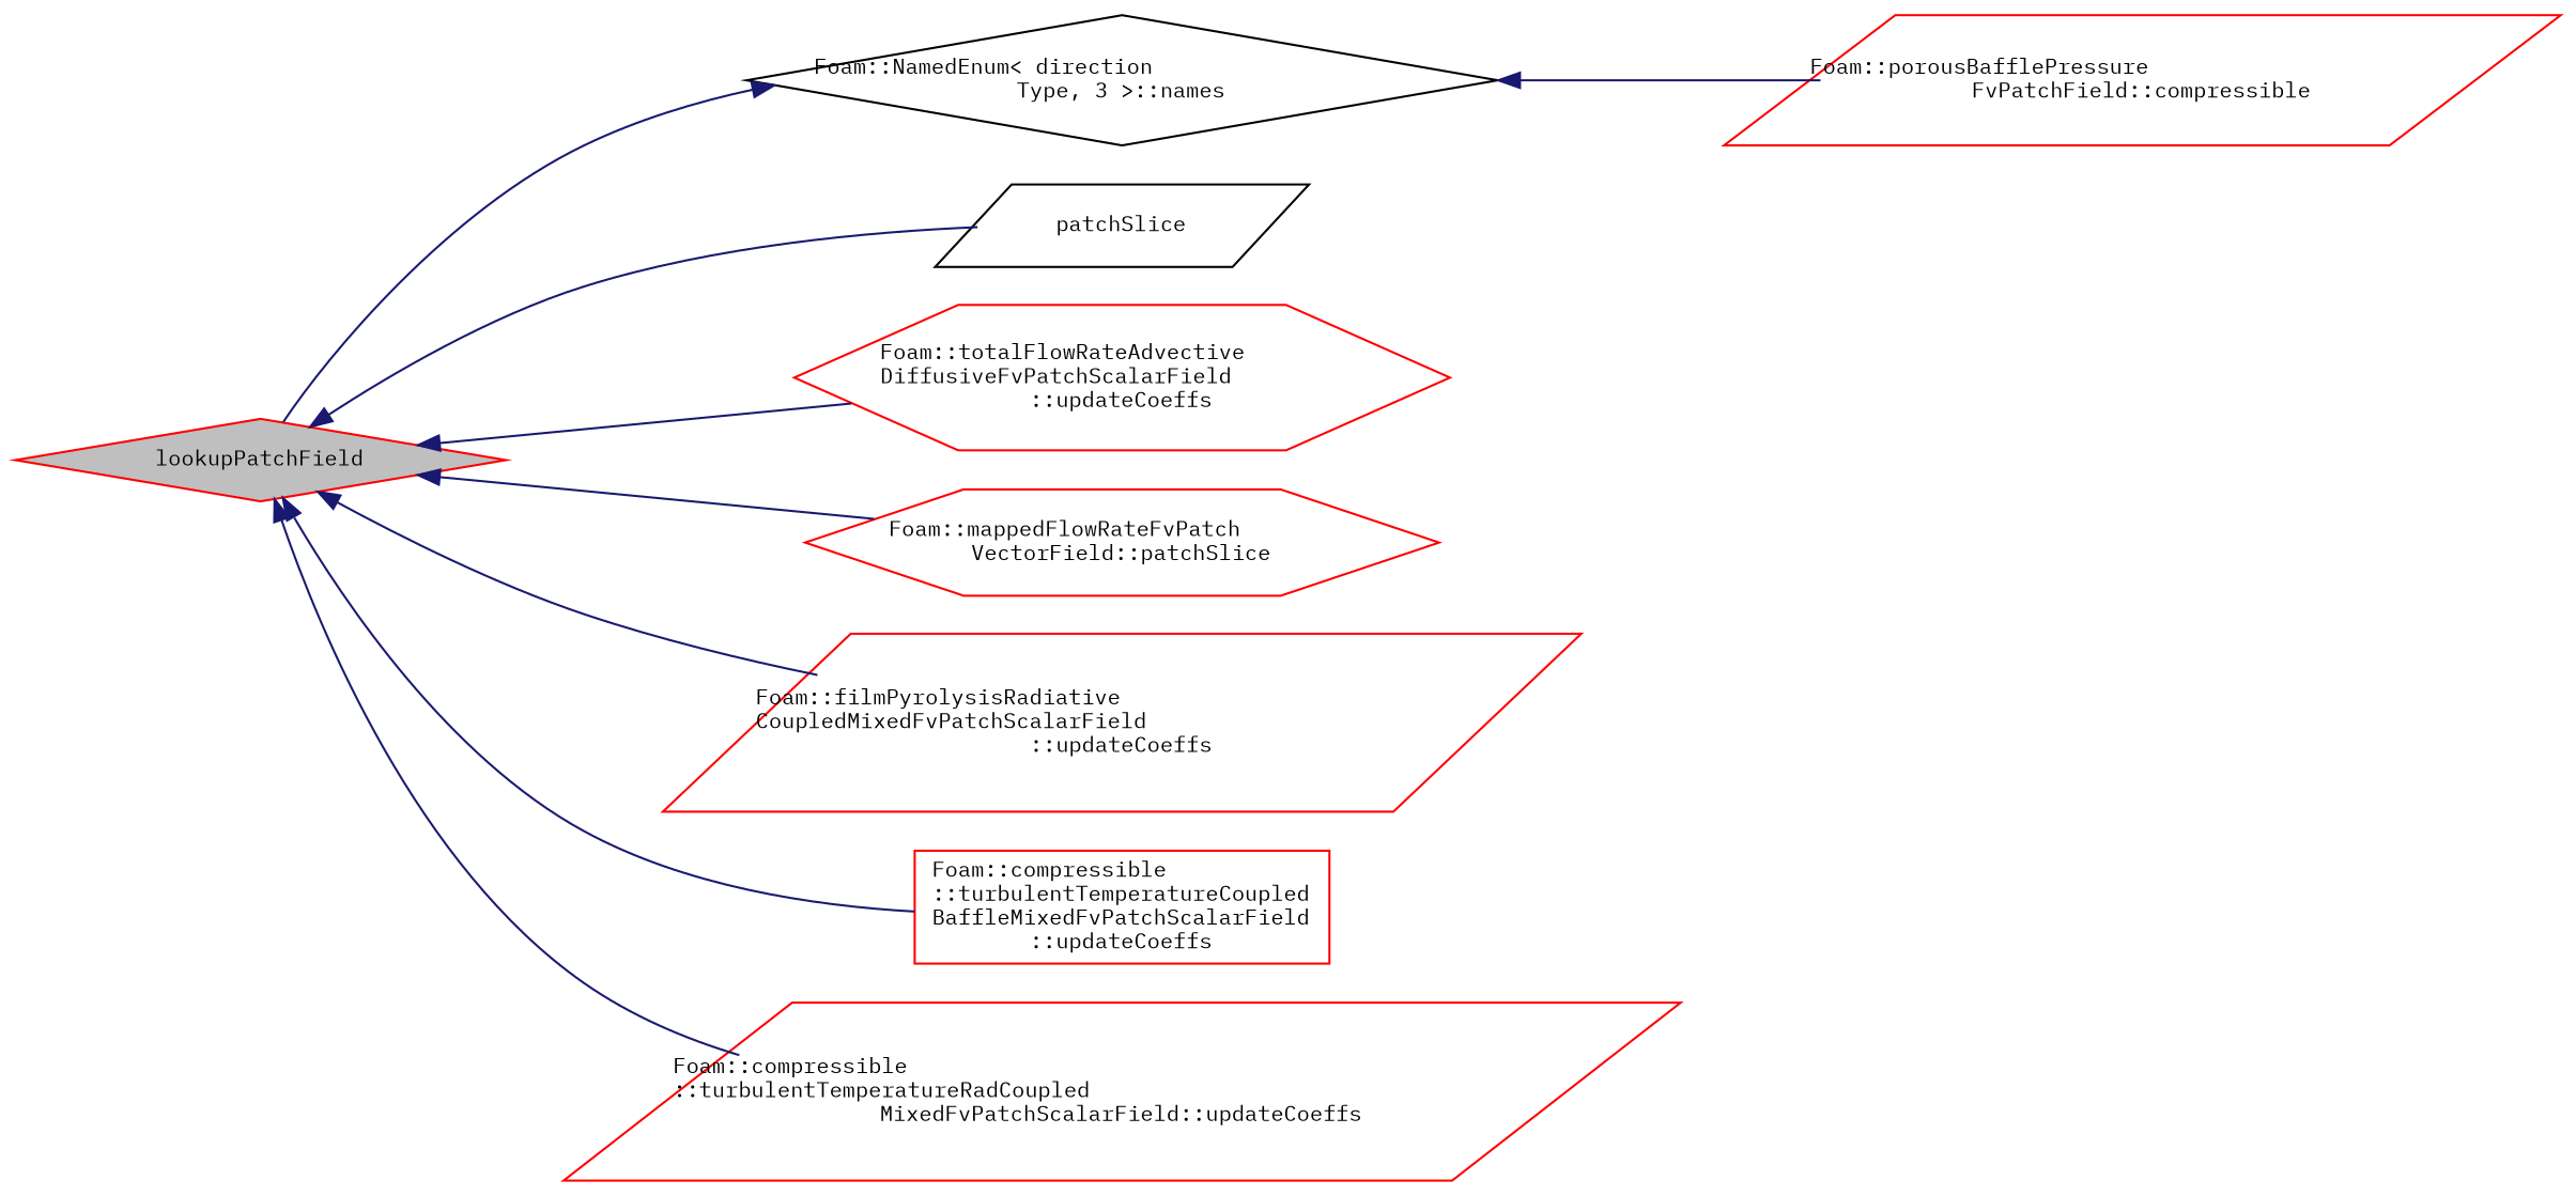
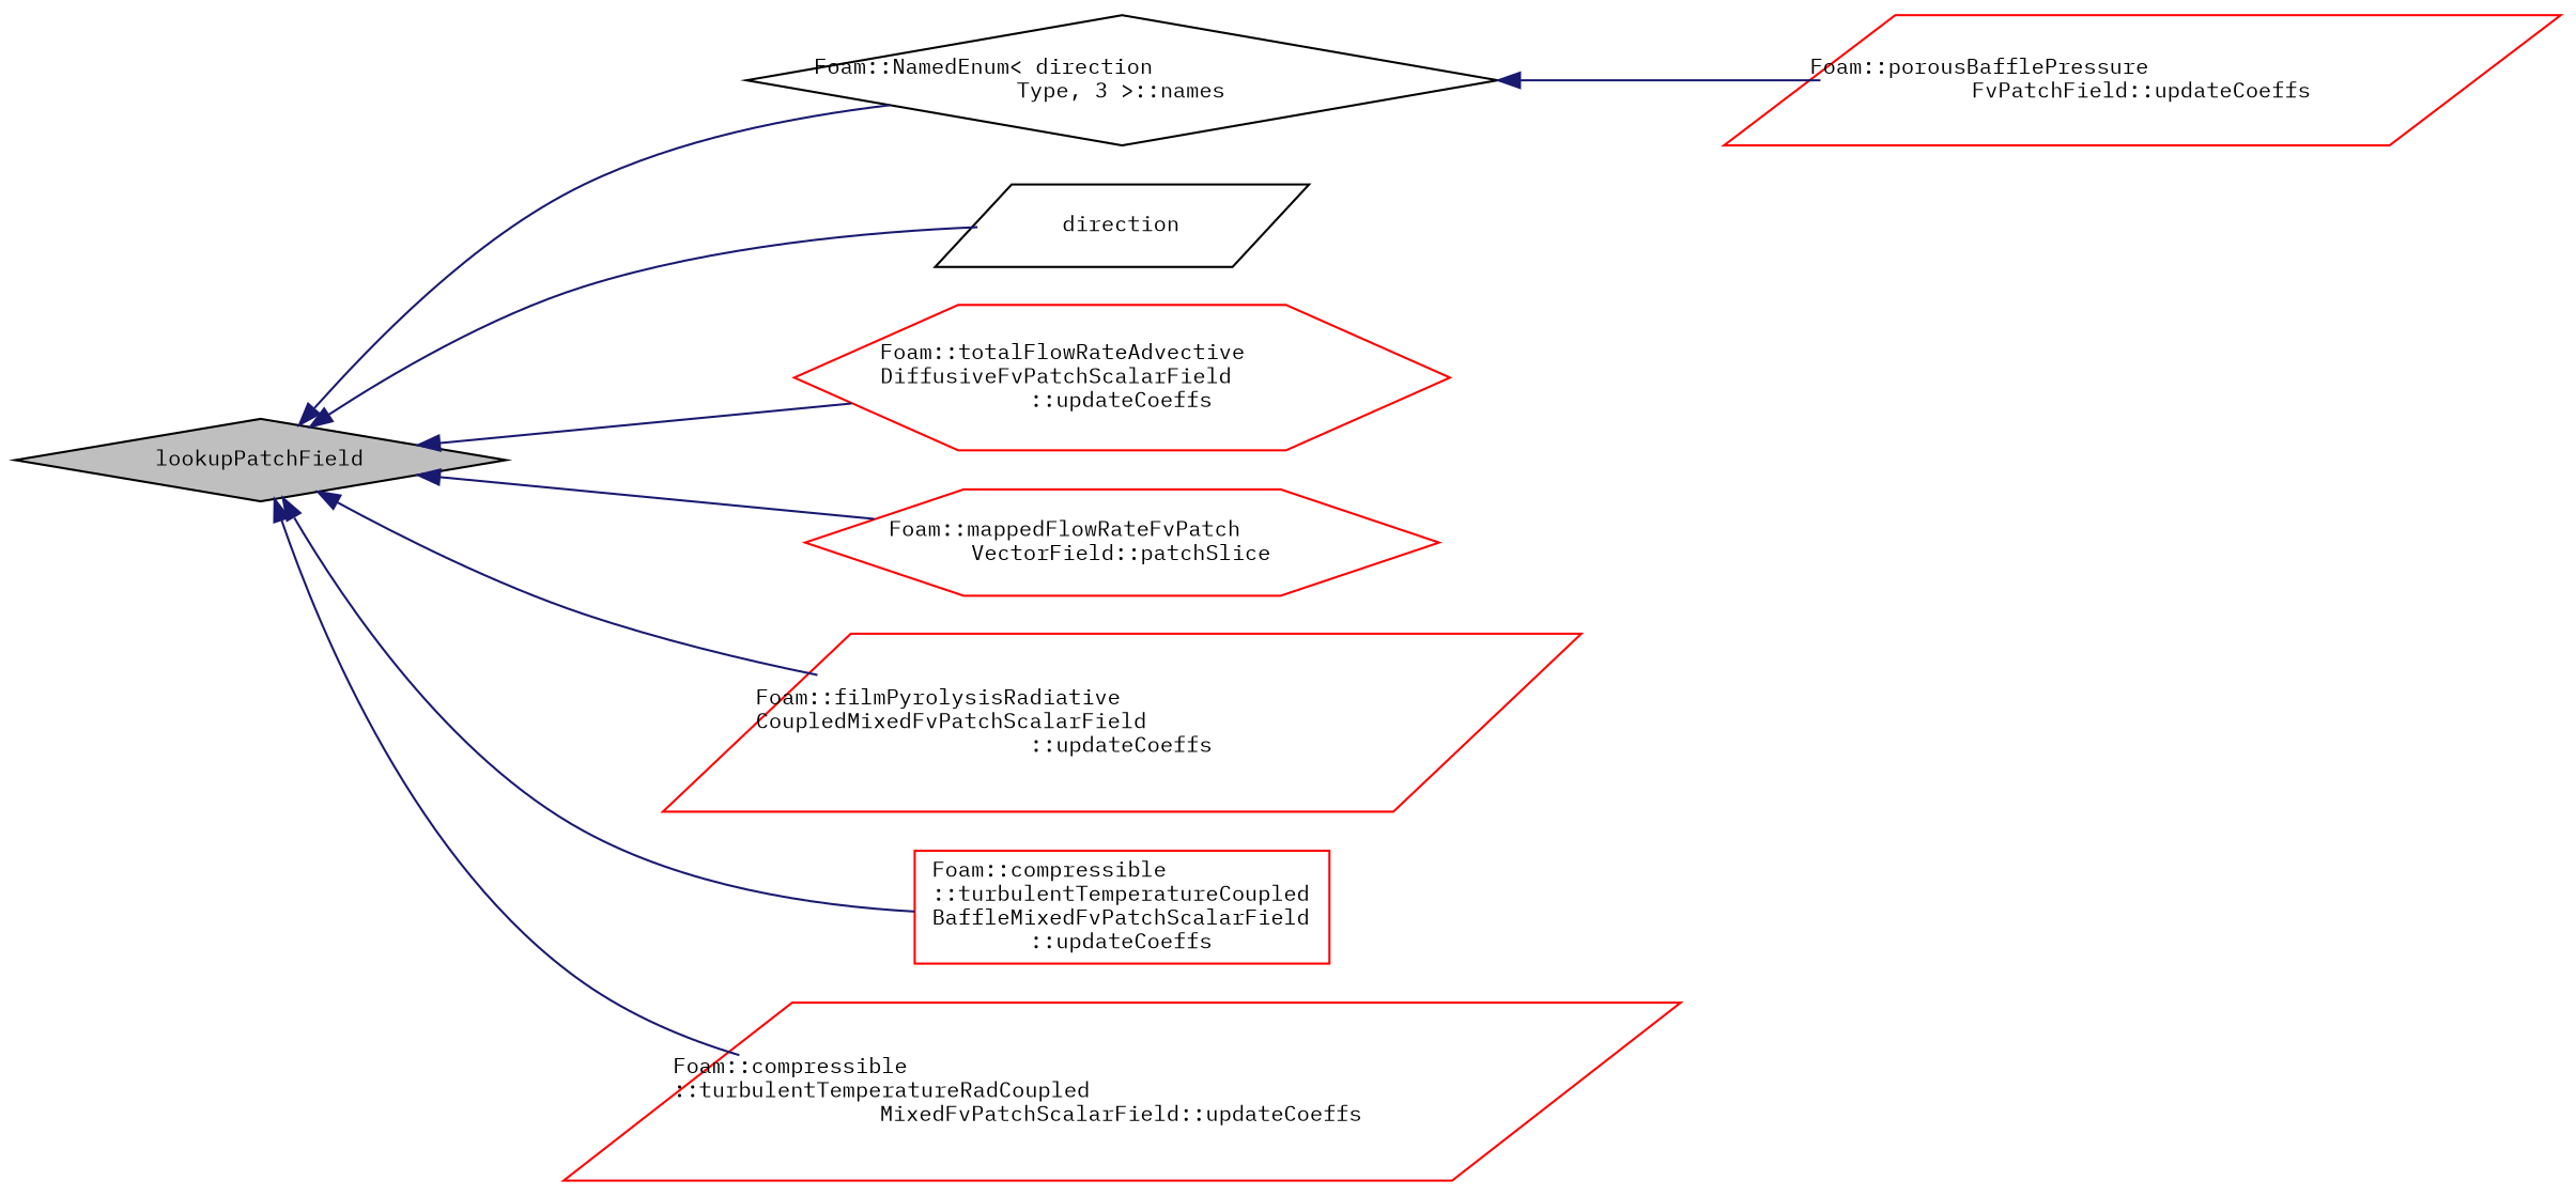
  digraph {
    fontname="IBM Plex Mono"
    rankdir=LR
    node [color=red fontname="IBM Plex Mono" fontsize=10 shape=parallelogram]
    edge [color=midnightblue dir=back fontname="IBM Plex Mono" fontsize=10 labelfontname=FreeSans labelfontsize=10 style=solid]
-   n1 [fillcolor=grey75 fontcolor=black height=0.2 label=lookupPatchField shape=diamond style=filled width=0.4]
+   n1 [color=black fillcolor=grey75 fontcolor=black height=0.2 label=lookupPatchField shape=diamond style=filled width=0.4]
    n2 [color=black height=0.2 label="Foam::NamedEnum\< direction\lType, 3 \>::names" shape=diamond width=0.4]
-   n3 [color=black height=0.2 label=patchSlice width=0.4]
+   n3 [color=black height=0.2 label=direction width=0.4]
    n4 [height=0.2 label="Foam::totalFlowRateAdvective\lDiffusiveFvPatchScalarField\l::updateCoeffs" shape=hexagon width=0.4]
    n5 [height=0.2 label="Foam::mappedFlowRateFvPatch\lVectorField::patchSlice" shape=hexagon width=0.4]
    n6 [height=0.2 label="Foam::filmPyrolysisRadiative\lCoupledMixedFvPatchScalarField\l::updateCoeffs" width=0.4]
    n7 [height=0.2 label="Foam::compressible\l::turbulentTemperatureCoupled\lBaffleMixedFvPatchScalarField\l::updateCoeffs" shape=box width=0.4]
    n8 [height=0.2 label="Foam::compressible\l::turbulentTemperatureRadCoupled\lMixedFvPatchScalarField::updateCoeffs" width=0.4]
-   n9 [height=0.2 label="Foam::porousBafflePressure\lFvPatchField::compressible" width=0.4]
-   n2 -> n1
+   n9 [height=0.2 label="Foam::porousBafflePressure\lFvPatchField::updateCoeffs" width=0.4]
+   n1 -> n2
    n1 -> n3
    n1 -> n4
    n1 -> n5
    n1 -> n6
    n1 -> n7
    n1 -> n8
    n2 -> n9
  }
